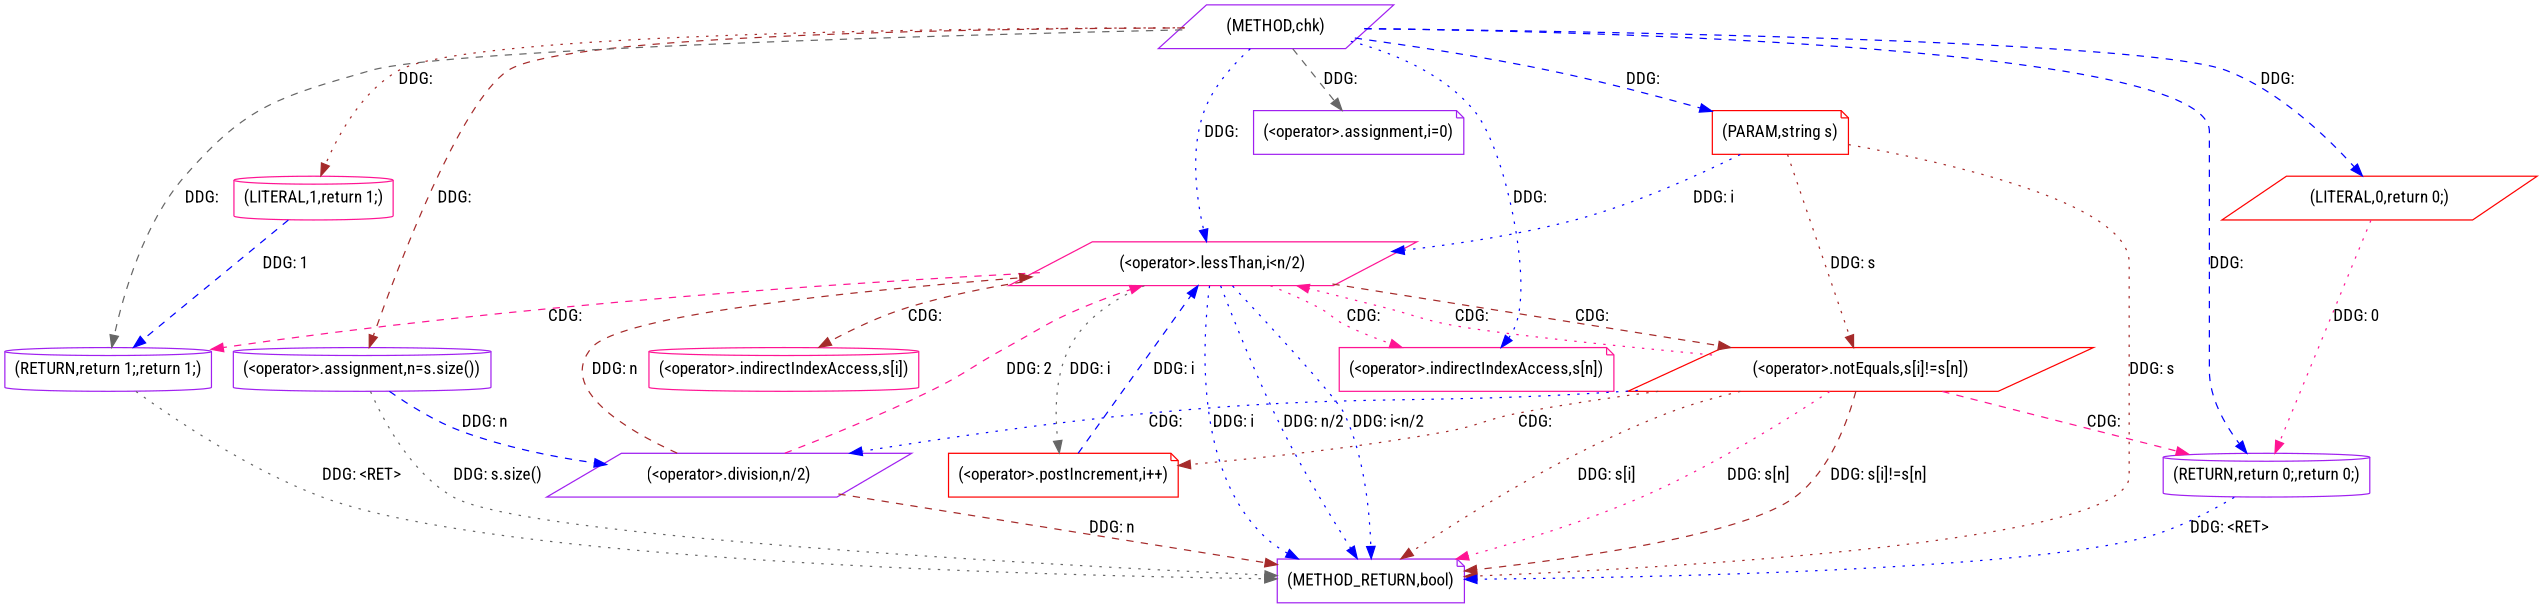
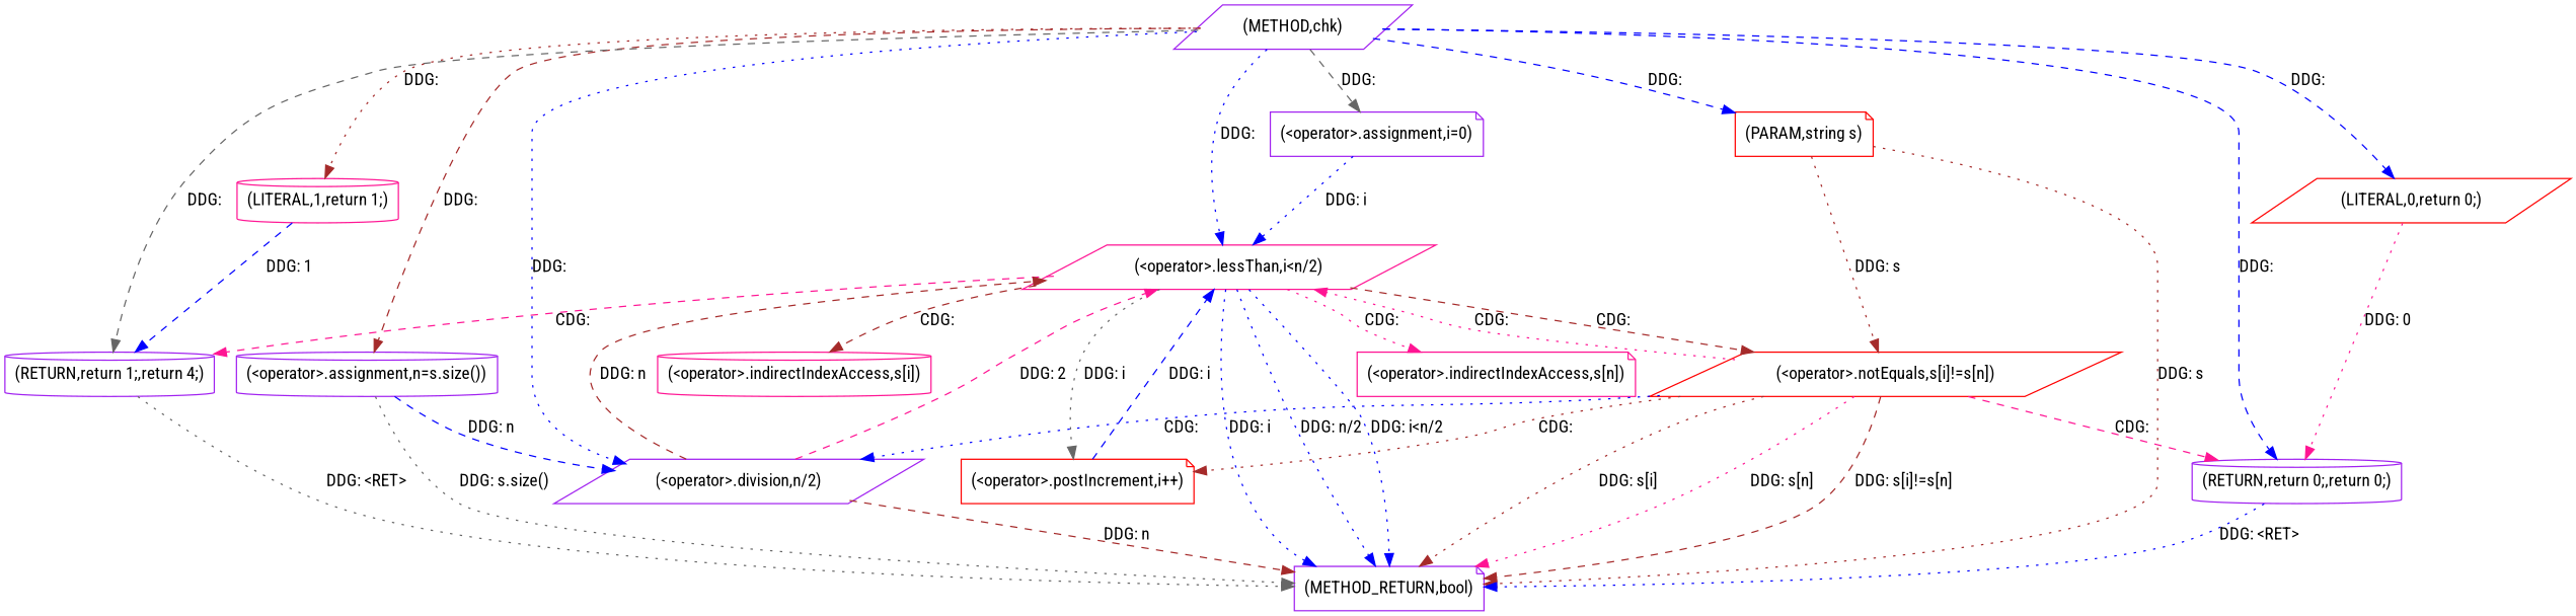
  digraph {
    fontname="Roboto Condensed"
    node [color=purple fontname="Roboto Condensed" shape=parallelogram]
    edge [color=blue fontname="Roboto Condensed" style=dotted]
    n1 [label="(METHOD,chk)"]
    n2 [color=red label="(PARAM,string s)" shape=note]
    n3 [label="(<operator>.assignment,n=s.size())" shape=cylinder]
-   n4 [label="(RETURN,return 1;,return 1;)" shape=cylinder]
+   n4 [label="(RETURN,return 1;,return 4;)" shape=cylinder]
    n5 [label="(<operator>.assignment,i=0)" shape=note]
    n6 [color=deeppink label="(<operator>.lessThan,i<n/2)"]
    n7 [color=deeppink label="(LITERAL,1,return 1;)" shape=cylinder]
    n8 [label="(<operator>.division,n/2)"]
    n9 [label="(RETURN,return 0;,return 0;)" shape=cylinder]
    n10 [color=red label="(LITERAL,0,return 0;)"]
    n11 [label="(METHOD_RETURN,bool)" shape=note]
    n12 [color=red label="(<operator>.notEquals,s[i]!=s[n])"]
    n13 [color=red label="(<operator>.postIncrement,i++)" shape=note]
    n14 [color=deeppink label="(<operator>.indirectIndexAccess,s[i])" shape=cylinder]
    n15 [color=deeppink label="(<operator>.indirectIndexAccess,s[n])" shape=note]
    n1 -> n2 [label="DDG: " style=dashed]
    n1 -> n3 [color=brown label="DDG: " style=dashed]
    n1 -> n4 [color=gray40 label="DDG: " style=dashed]
    n1 -> n5 [color=gray40 label="DDG: " style=dashed]
    n1 -> n6 [label="DDG: "]
    n1 -> n7 [color=brown label="DDG: "]
-   n1 -> n15 [label="DDG: "]
+   n1 -> n8 [label="DDG: "]
    n1 -> n9 [label="DDG: " style=dashed]
    n1 -> n10 [label="DDG: " style=dashed]
    n2 -> n11 [color=brown label="DDG: s"]
    n2 -> n12 [color=brown label="DDG: s"]
    n3 -> n8 [label="DDG: n" style=dashed]
    n3 -> n11 [color=gray40 label="DDG: s.size()"]
    n4 -> n11 [color=gray40 label="DDG: <RET>"]
-   n2 -> n6 [label="DDG: i"]
+   n5 -> n6 [label="DDG: i"]
    n6 -> n4 [color=deeppink label="CDG: " style=dashed]
    n6 -> n11 [label="DDG: i"]
    n6 -> n11 [label="DDG: n/2"]
    n6 -> n11 [label="DDG: i<n/2"]
    n6 -> n12 [color=brown label="CDG: " style=dashed]
    n6 -> n13 [color=gray40 label="DDG: i"]
    n6 -> n14 [color=brown label="CDG: " style=dashed]
    n6 -> n15 [color=deeppink label="CDG: "]
    n7 -> n4 [label="DDG: 1" style=dashed]
    n8 -> n6 [color=deeppink label="DDG: 2" style=dashed]
    n8 -> n6 [color=brown label="DDG: n" style=dashed]
    n8 -> n11 [color=brown label="DDG: n" style=dashed]
    n9 -> n11 [label="DDG: <RET>"]
    n10 -> n9 [color=deeppink label="DDG: 0"]
    n12 -> n6 [color=deeppink label="CDG: "]
    n12 -> n8 [label="CDG: "]
    n12 -> n9 [color=deeppink label="CDG: " style=dashed]
    n12 -> n11 [color=brown label="DDG: s[i]"]
    n12 -> n11 [color=deeppink label="DDG: s[n]"]
    n12 -> n11 [color=brown label="DDG: s[i]!=s[n]" style=dashed]
    n12 -> n13 [color=brown label="CDG: "]
    n13 -> n6 [label="DDG: i" style=dashed]
  }
